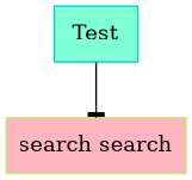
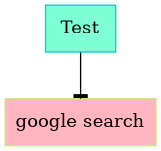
  digraph {
    node [shape=box style=filled]
    Test [color=cyan3 fillcolor=aquamarine]
-   "google search" [color=darkolivegreen2 fillcolor=lightpink label="search search"]
+   "google search" [color=darkolivegreen2 fillcolor=lightpink]
    Test -> "google search" [arrowhead=tee]
  }
